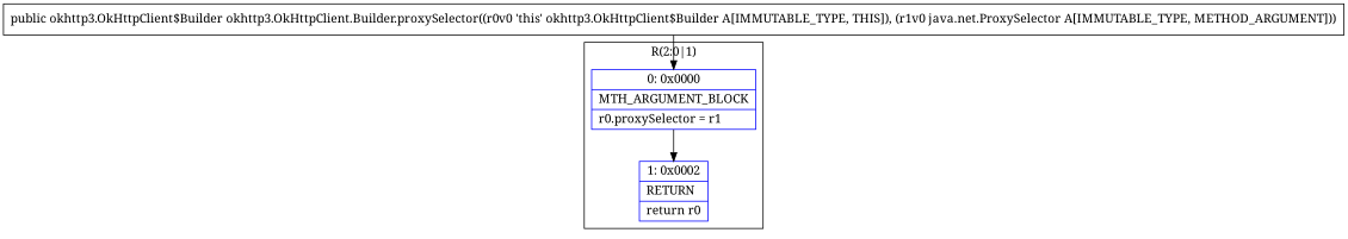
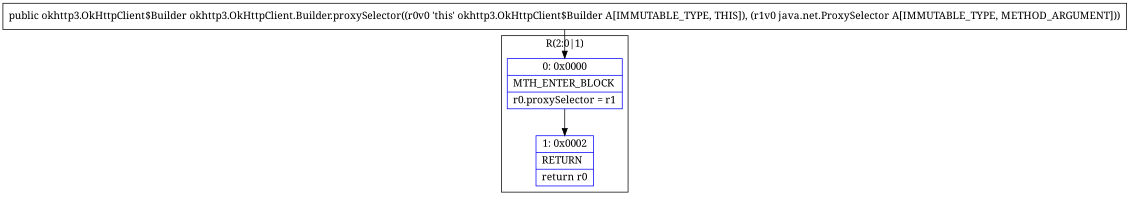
  digraph {
    fontname="Noto Serif"
    node [color=blue shape=record fontname="Noto Serif"]
    edge [fontname="Noto Serif"]
-   n1 [label="{0\:\ 0x0000|MTH_ARGUMENT_BLOCK\l|r0.proxySelector = r1\l}"]
+   n1 [label="{0\:\ 0x0000|MTH_ENTER_BLOCK\l|r0.proxySelector = r1\l}"]
    n2 [label="{1\:\ 0x0002|RETURN\l|return r0\l}"]
    n3 [label="{public okhttp3.OkHttpClient$Builder okhttp3.OkHttpClient.Builder.proxySelector((r0v0 'this' okhttp3.OkHttpClient$Builder A[IMMUTABLE_TYPE, THIS]), (r1v0 java.net.ProxySelector A[IMMUTABLE_TYPE, METHOD_ARGUMENT])) }" color=""]
    subgraph cluster_1 {
      label="R(2:0|1)"
      n1
      n2
    }
    n1 -> n2
    n3 -> n1
  }
